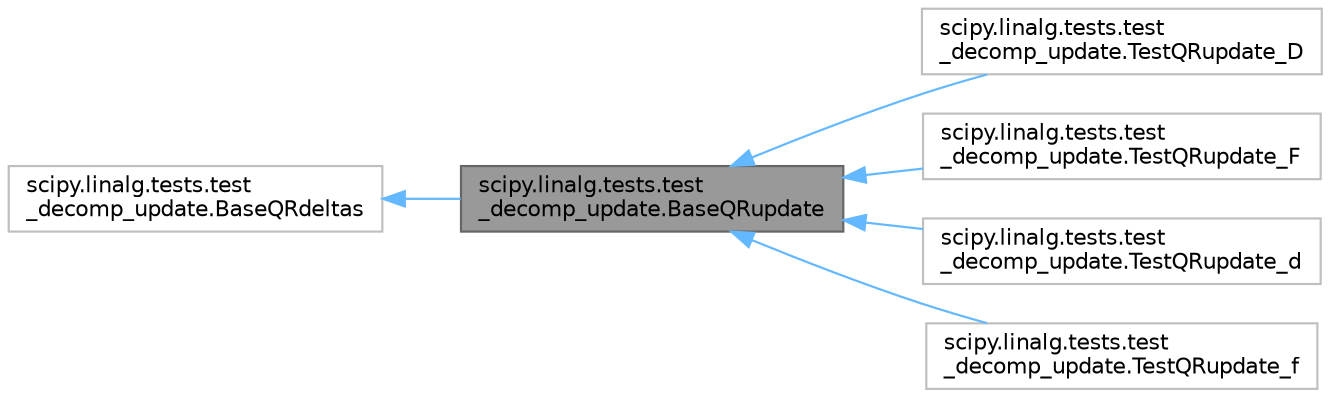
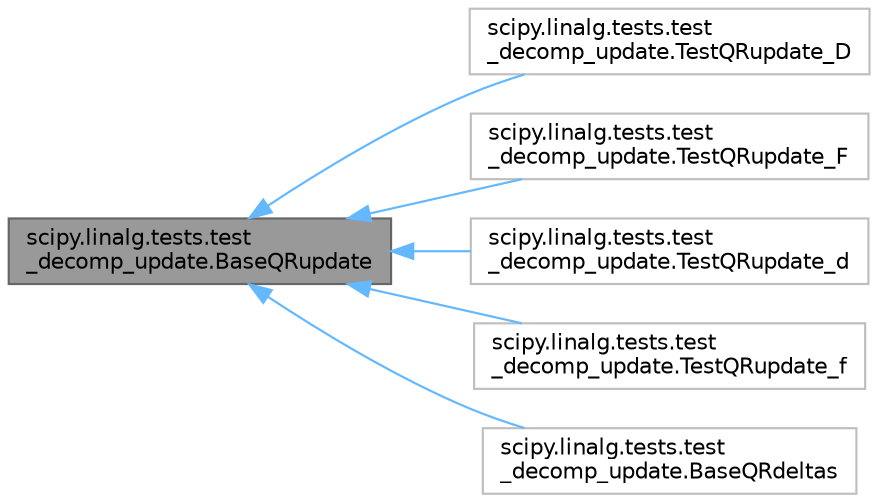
  digraph {
    rankdir=LR
    node [color=grey75 fillcolor=white fontname=Helvetica fontsize=10 shape=box style=filled]
    edge [color=steelblue1 dir=back fontname=Helvetica fontsize=10 labelfontname=Helvetica labelfontsize=10 style=solid]
    n1 [color=gray40 fillcolor=grey60 fontcolor=black height=0.2 label="scipy.linalg.tests.test\l_decomp_update.BaseQRupdate" width=0.4]
    n2 [height=0.2 label="scipy.linalg.tests.test\l_decomp_update.TestQRupdate_D" width=0.4]
    n3 [height=0.2 label="scipy.linalg.tests.test\l_decomp_update.TestQRupdate_F" width=0.4]
    n4 [height=0.2 label="scipy.linalg.tests.test\l_decomp_update.TestQRupdate_d" width=0.4]
    n5 [height=0.2 label="scipy.linalg.tests.test\l_decomp_update.TestQRupdate_f" width=0.4]
    n6 [height=0.2 label="scipy.linalg.tests.test\l_decomp_update.BaseQRdeltas" width=0.4]
    n1 -> n2
    n1 -> n3
    n1 -> n4
    n1 -> n5
-   n6 -> n1
+   n1 -> n6
  }
